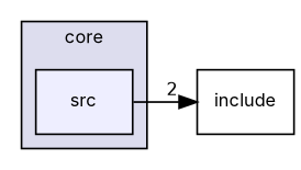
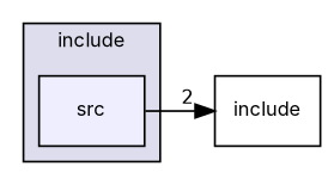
  digraph {
    compound=true
    rankdir=LR
    fontname=Inter
    node [fontname=Inter fontsize=10 shape=box]
    n1 [fillcolor="#eeeeff" label=src pencolor=black style=filled]
    n2 [label=include]
    subgraph cluster_1 {
      bgcolor="#ddddee"
      fontsize=10
-     label=core
+     label=include
      pencolor=black
      n1
    }
    n1 -> n2 [headlabel=2 labeldistance=1.5 labelfontname=Helvetica labelfontsize=10 fontname=Inter]
  }
